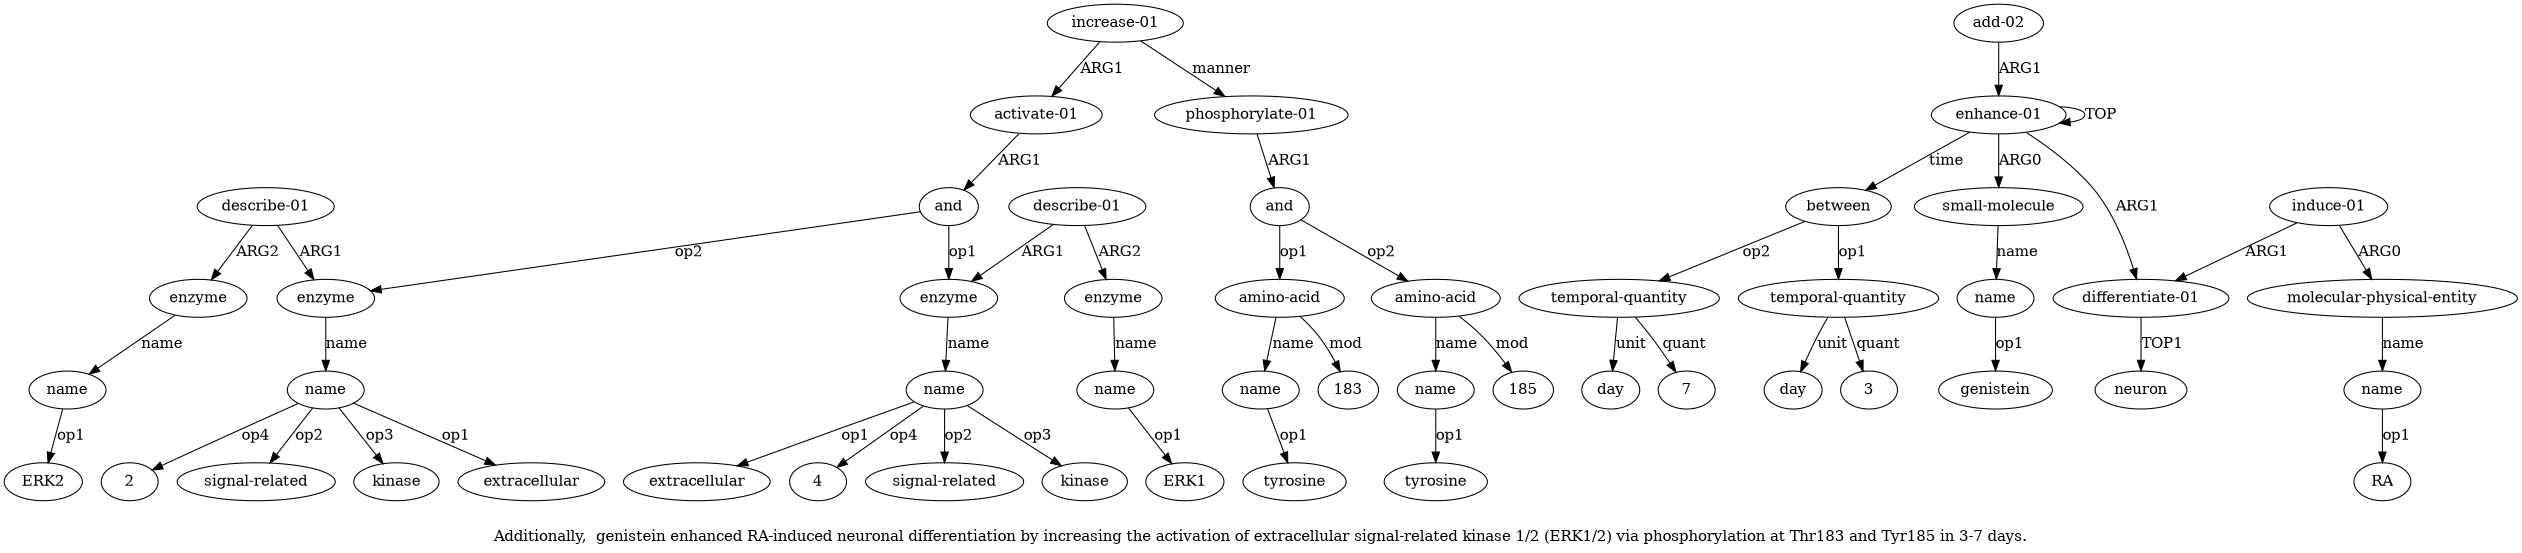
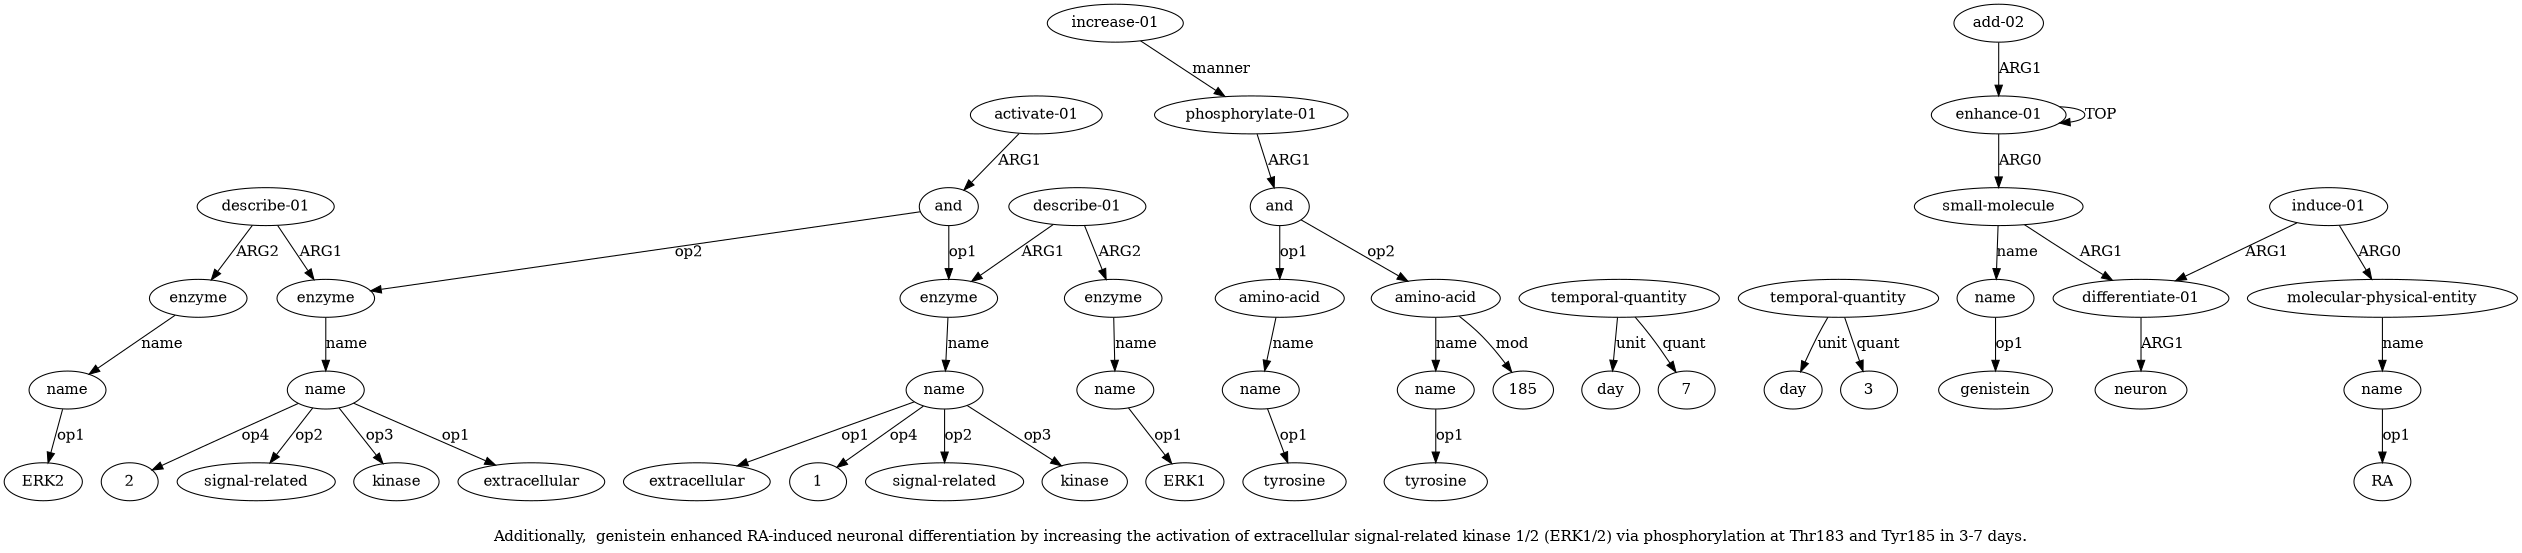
  digraph {
    fontname="DejaVu Serif"
    label="Additionally,  genistein enhanced RA-induced neuronal differentiation by increasing the activation of extracellular signal-related kinase 1/2 (ERK1/2) via phosphorylation at Thr183 and Tyr185 in 3-7 days."
    node [color=black fontname="DejaVu Serif" gold_ind=-1 gold_label=name test_ind=-1 test_label=name]
    edge [color=black fontname="DejaVu Serif" gold_label=op1 test_label=op1]
    n1 [gold_ind=20 label=name test_ind=20]
    n2 [gold_label=ERK2 label=ERK2 test_label=ERK2]
    n3 [gold_ind=21 gold_label="phosphorylate-01" label="phosphorylate-01" test_ind=21 test_label="phosphorylate-01"]
    n4 [gold_ind=22 gold_label=and label=and test_ind=22 test_label=and]
    n5 [gold_ind=23 gold_label="amino-acid" label="amino-acid" test_ind=23 test_label="amino-acid"]
    n6 [gold_ind=25 gold_label="amino-acid" label="amino-acid" test_ind=25 test_label="amino-acid"]
    n7 [gold_ind=24 label=name test_ind=24]
-   n8 [gold_label=183 label=183 test_label=183]
    n9 [gold_ind=26 label=name test_ind=26]
    n10 [gold_label=185 label=185 test_label=185]
    n11 [gold_label=tyrosine label=tyrosine test_label=tyrosine]
    n12 [gold_label=tyrosine label=tyrosine test_label=tyrosine]
    n13 [gold_ind=27 gold_label="add-02" label="add-02" test_ind=27 test_label="add-02"]
    n14 [gold_ind=0 gold_label="enhance-01" label="enhance-01" test_ind=0 test_label="enhance-01"]
-   n15 [gold_ind=28 gold_label=between label=between test_ind=28 test_label=between]
    n16 [gold_ind=1 gold_label="small-molecule" label="small-molecule" test_ind=1 test_label="small-molecule"]
    n17 [gold_ind=3 gold_label="differentiate-01" label="differentiate-01" test_ind=3 test_label="differentiate-01"]
    n18 [gold_ind=29 gold_label="temporal-quantity" label="temporal-quantity" test_ind=29 test_label="temporal-quantity"]
    n19 [gold_ind=31 gold_label="temporal-quantity" label="temporal-quantity" test_ind=31 test_label="temporal-quantity"]
    n20 [gold_ind=2 label=name test_ind=2]
    n21 [gold_ind=4 gold_label=neuron label=neuron test_ind=4 test_label=neuron]
    n22 [gold_ind=8 gold_label="increase-01" label="increase-01" test_ind=8 test_label="increase-01"]
    n23 [gold_ind=9 gold_label="activate-01" label="activate-01" test_ind=9 test_label="activate-01"]
    n24 [gold_label=3 label=3 test_label=3]
    n25 [gold_ind=30 gold_label=day label=day test_ind=30 test_label=day]
    n26 [gold_label=7 label=7 test_label=7]
    n27 [gold_ind=32 gold_label=day label=day test_ind=32 test_label=day]
    n28 [gold_label=RA label=RA test_label=RA]
    n29 [gold_label=2 label=2 test_label=2]
    n30 [gold_label="signal-related" label="signal-related" test_label="signal-related"]
    n31 [gold_label=extracellular label=extracellular test_label=extracellular]
    n32 [gold_label=kinase label=kinase test_label=kinase]
    n33 [gold_ind=15 label=name test_ind=15]
    n34 [gold_label=ERK1 label=ERK1 test_label=ERK1]
    n35 [gold_ind=14 gold_label=enzyme label=enzyme test_ind=14 test_label=enzyme]
    n36 [gold_ind=17 label=name test_ind=17]
    n37 [gold_label=extracellular label=extracellular test_label=extracellular]
    n38 [gold_ind=16 gold_label=enzyme label=enzyme test_ind=16 test_label=enzyme]
    n39 [gold_ind=11 gold_label=enzyme label=enzyme test_ind=11 test_label=enzyme]
    n40 [gold_ind=12 label=name test_ind=12]
-   n41 [gold_label=1 label=4 test_label=1]
+   n41 [gold_label=1 label=1 test_label=1]
    n42 [gold_label="signal-related" label="signal-related" test_label="signal-related"]
    n43 [gold_label=kinase label=kinase test_label=kinase]
    n44 [gold_ind=10 gold_label=and label=and test_ind=10 test_label=and]
    n45 [gold_ind=13 gold_label="describe-01" label="describe-01" test_ind=13 test_label="describe-01"]
    n46 [gold_ind=19 gold_label=enzyme label=enzyme test_ind=19 test_label=enzyme]
    n47 [gold_ind=18 gold_label="describe-01" label="describe-01" test_ind=18 test_label="describe-01"]
    n48 [gold_label=genistein label=genistein test_label=genistein]
    n49 [gold_ind=5 gold_label="induce-01" label="induce-01" test_ind=5 test_label="induce-01"]
    n50 [gold_ind=6 gold_label="molecular-physical-entity" label="molecular-physical-entity" test_ind=6 test_label="molecular-physical-entity"]
    n51 [gold_ind=7 label=name test_ind=7]
    n1 -> n2 [label=op1]
    n3 -> n4 [gold_label=ARG1 label=ARG1 test_label=ARG1]
    n4 -> n5 [label=op1]
    n4 -> n6 [gold_label=op2 label=op2 test_label=op2]
    n5 -> n7 [gold_label=name label=name test_label=name]
-   n5 -> n8 [gold_label=mod label=mod test_label=mod]
    n6 -> n9 [gold_label=name label=name test_label=name]
    n6 -> n10 [gold_label=mod label=mod test_label=mod]
    n7 -> n11 [label=op1]
    n9 -> n12 [label=op1]
    n13 -> n14 [gold_label=ARG1 label=ARG1 test_label=ARG1]
    n14 -> n14 [gold_label=TOP label=TOP test_label=TOP]
-   n14 -> n15 [gold_label=time label=time test_label=time]
    n14 -> n16 [gold_label=ARG0 label=ARG0 test_label=ARG0]
-   n14 -> n17 [gold_label=ARG1 label=ARG1 test_label=ARG1]
-   n15 -> n18 [label=op1]
-   n15 -> n19 [gold_label=op2 label=op2 test_label=op2]
+   n16 -> n17 [gold_label=ARG1 label=ARG1 test_label=ARG1]
    n16 -> n20 [gold_label=name label=name test_label=name]
-   n17 -> n21 [gold_label=ARG1 label=TOP1 test_label=ARG1]
+   n17 -> n21 [gold_label=ARG1 label=ARG1 test_label=ARG1]
    n18 -> n24 [gold_label=quant label=quant test_label=quant]
    n18 -> n25 [gold_label=unit label=unit test_label=unit]
    n19 -> n26 [gold_label=quant label=quant test_label=quant]
    n19 -> n27 [gold_label=unit label=unit test_label=unit]
    n20 -> n48 [label=op1]
    n22 -> n3 [gold_label=manner label=manner test_label=manner]
-   n22 -> n23 [gold_label=ARG1 label=ARG1 test_label=ARG1]
    n23 -> n44 [gold_label=ARG1 label=ARG1 test_label=ARG1]
    n33 -> n34 [label=op1]
    n35 -> n33 [gold_label=name label=name test_label=name]
    n36 -> n29 [gold_label=op4 label=op4 test_label=op4]
    n36 -> n30 [gold_label=op2 label=op2 test_label=op2]
    n36 -> n32 [gold_label=op3 label=op3 test_label=op3]
    n36 -> n37 [label=op1]
    n38 -> n36 [gold_label=name label=name test_label=name]
    n39 -> n40 [gold_label=name label=name test_label=name]
    n40 -> n31 [label=op1]
    n40 -> n41 [gold_label=op4 label=op4 test_label=op4]
    n40 -> n42 [gold_label=op2 label=op2 test_label=op2]
    n40 -> n43 [gold_label=op3 label=op3 test_label=op3]
    n44 -> n38 [gold_label=op2 label=op2 test_label=op2]
    n44 -> n39 [label=op1]
    n45 -> n35 [gold_label=ARG2 label=ARG2 test_label=ARG2]
    n45 -> n39 [gold_label=ARG1 label=ARG1 test_label=ARG1]
    n46 -> n1 [gold_label=name label=name test_label=name]
    n47 -> n38 [gold_label=ARG1 label=ARG1 test_label=ARG1]
    n47 -> n46 [gold_label=ARG2 label=ARG2 test_label=ARG2]
    n49 -> n17 [gold_label=ARG1 label=ARG1 test_label=ARG1]
    n49 -> n50 [gold_label=ARG0 label=ARG0 test_label=ARG0]
    n50 -> n51 [gold_label=name label=name test_label=name]
    n51 -> n28 [label=op1]
  }
